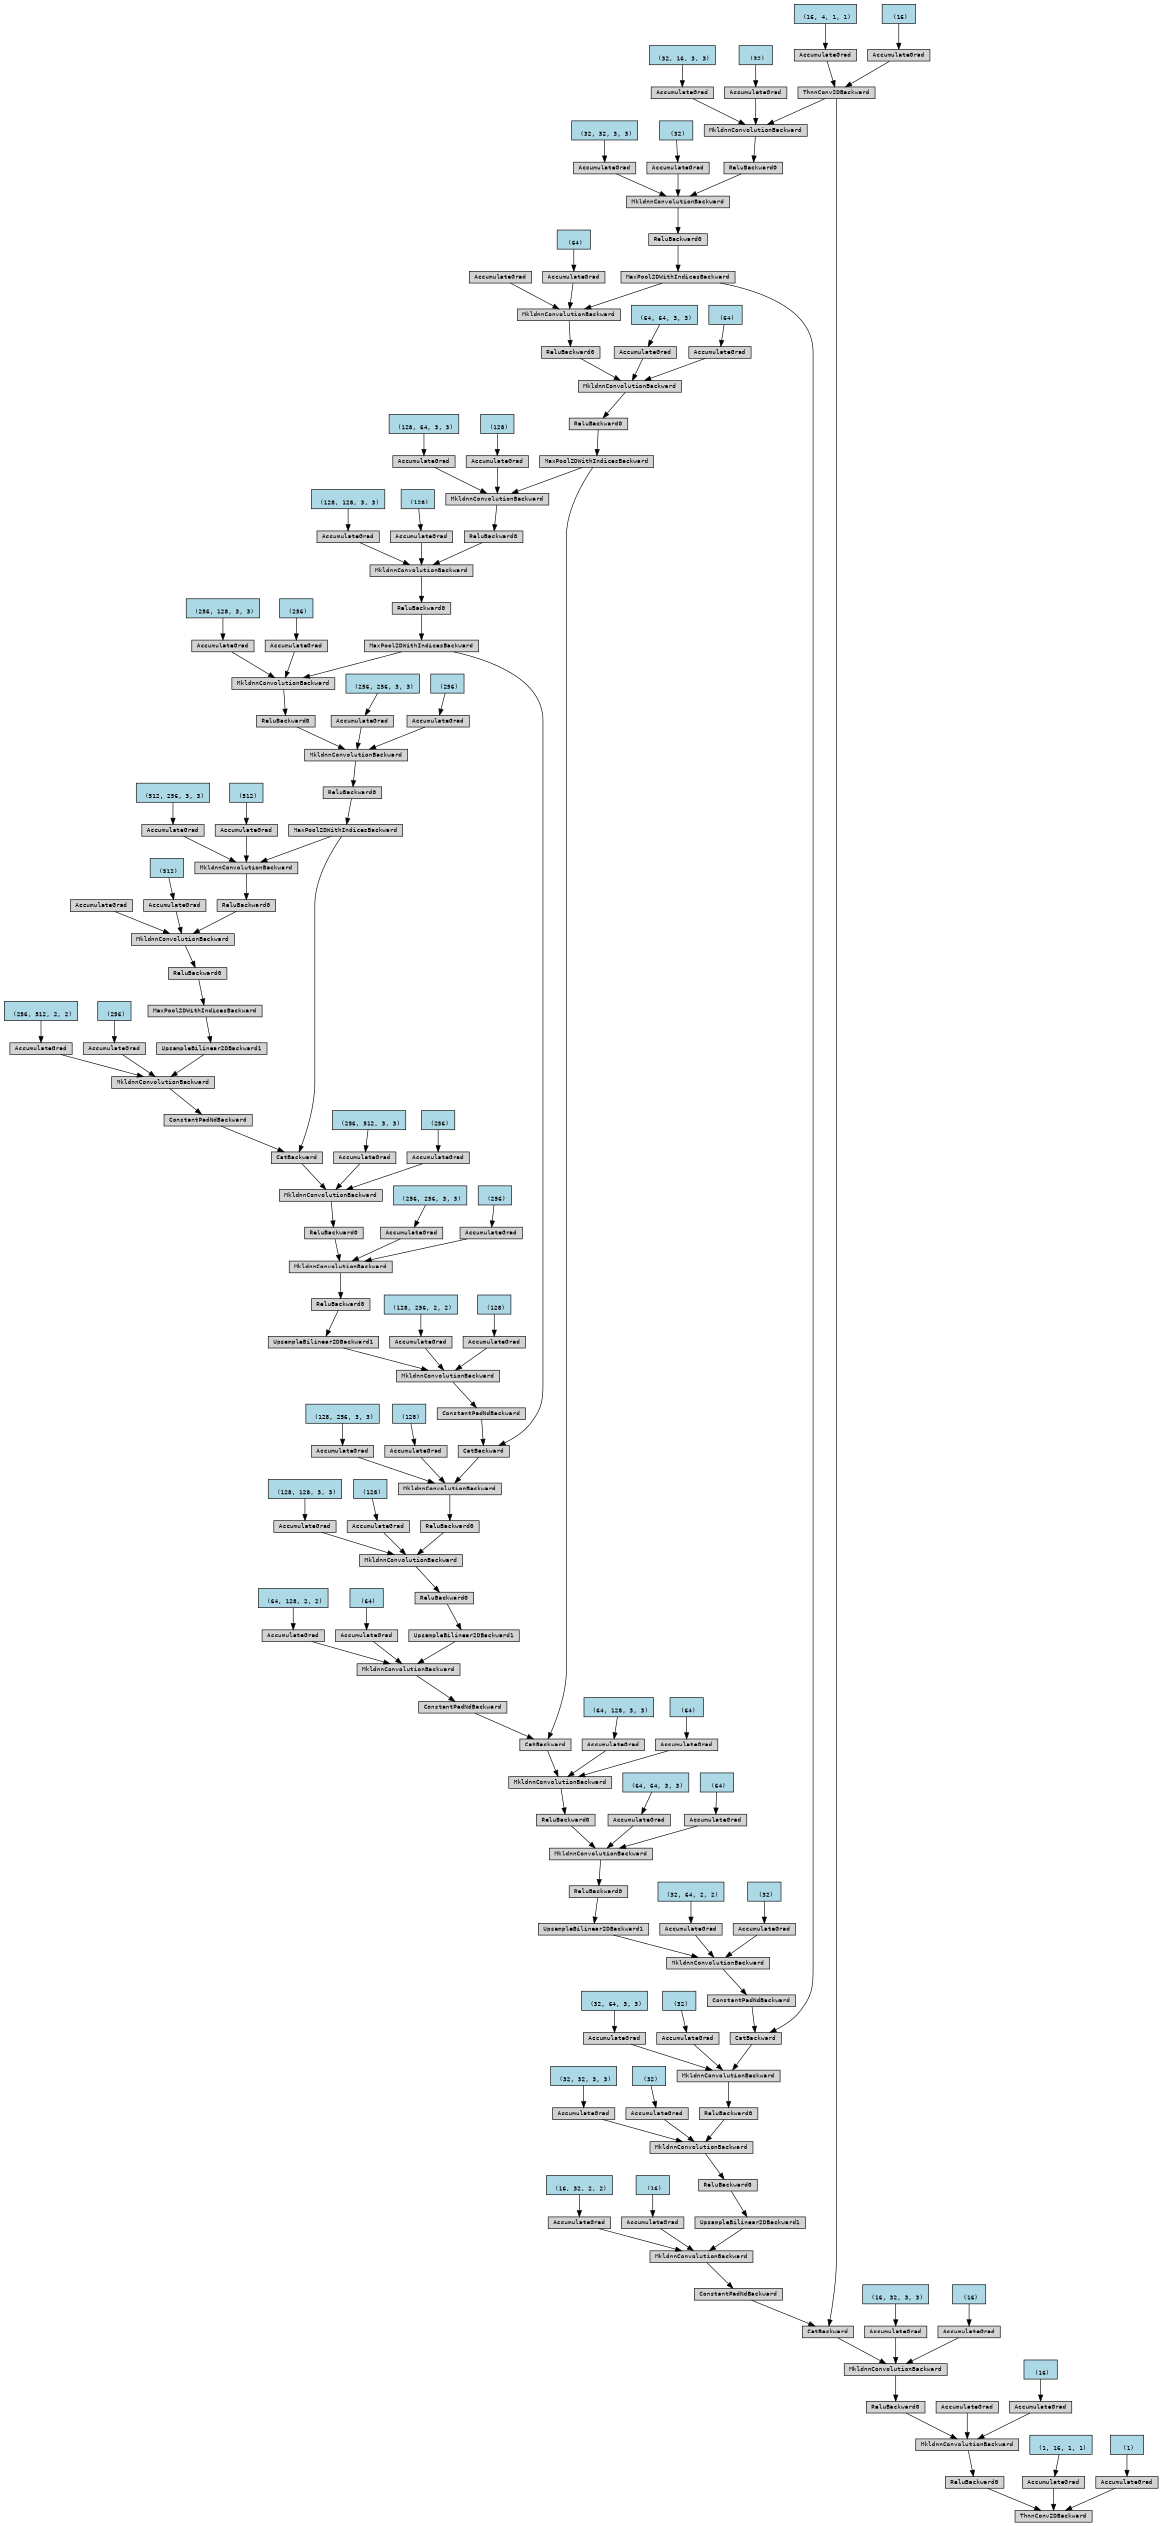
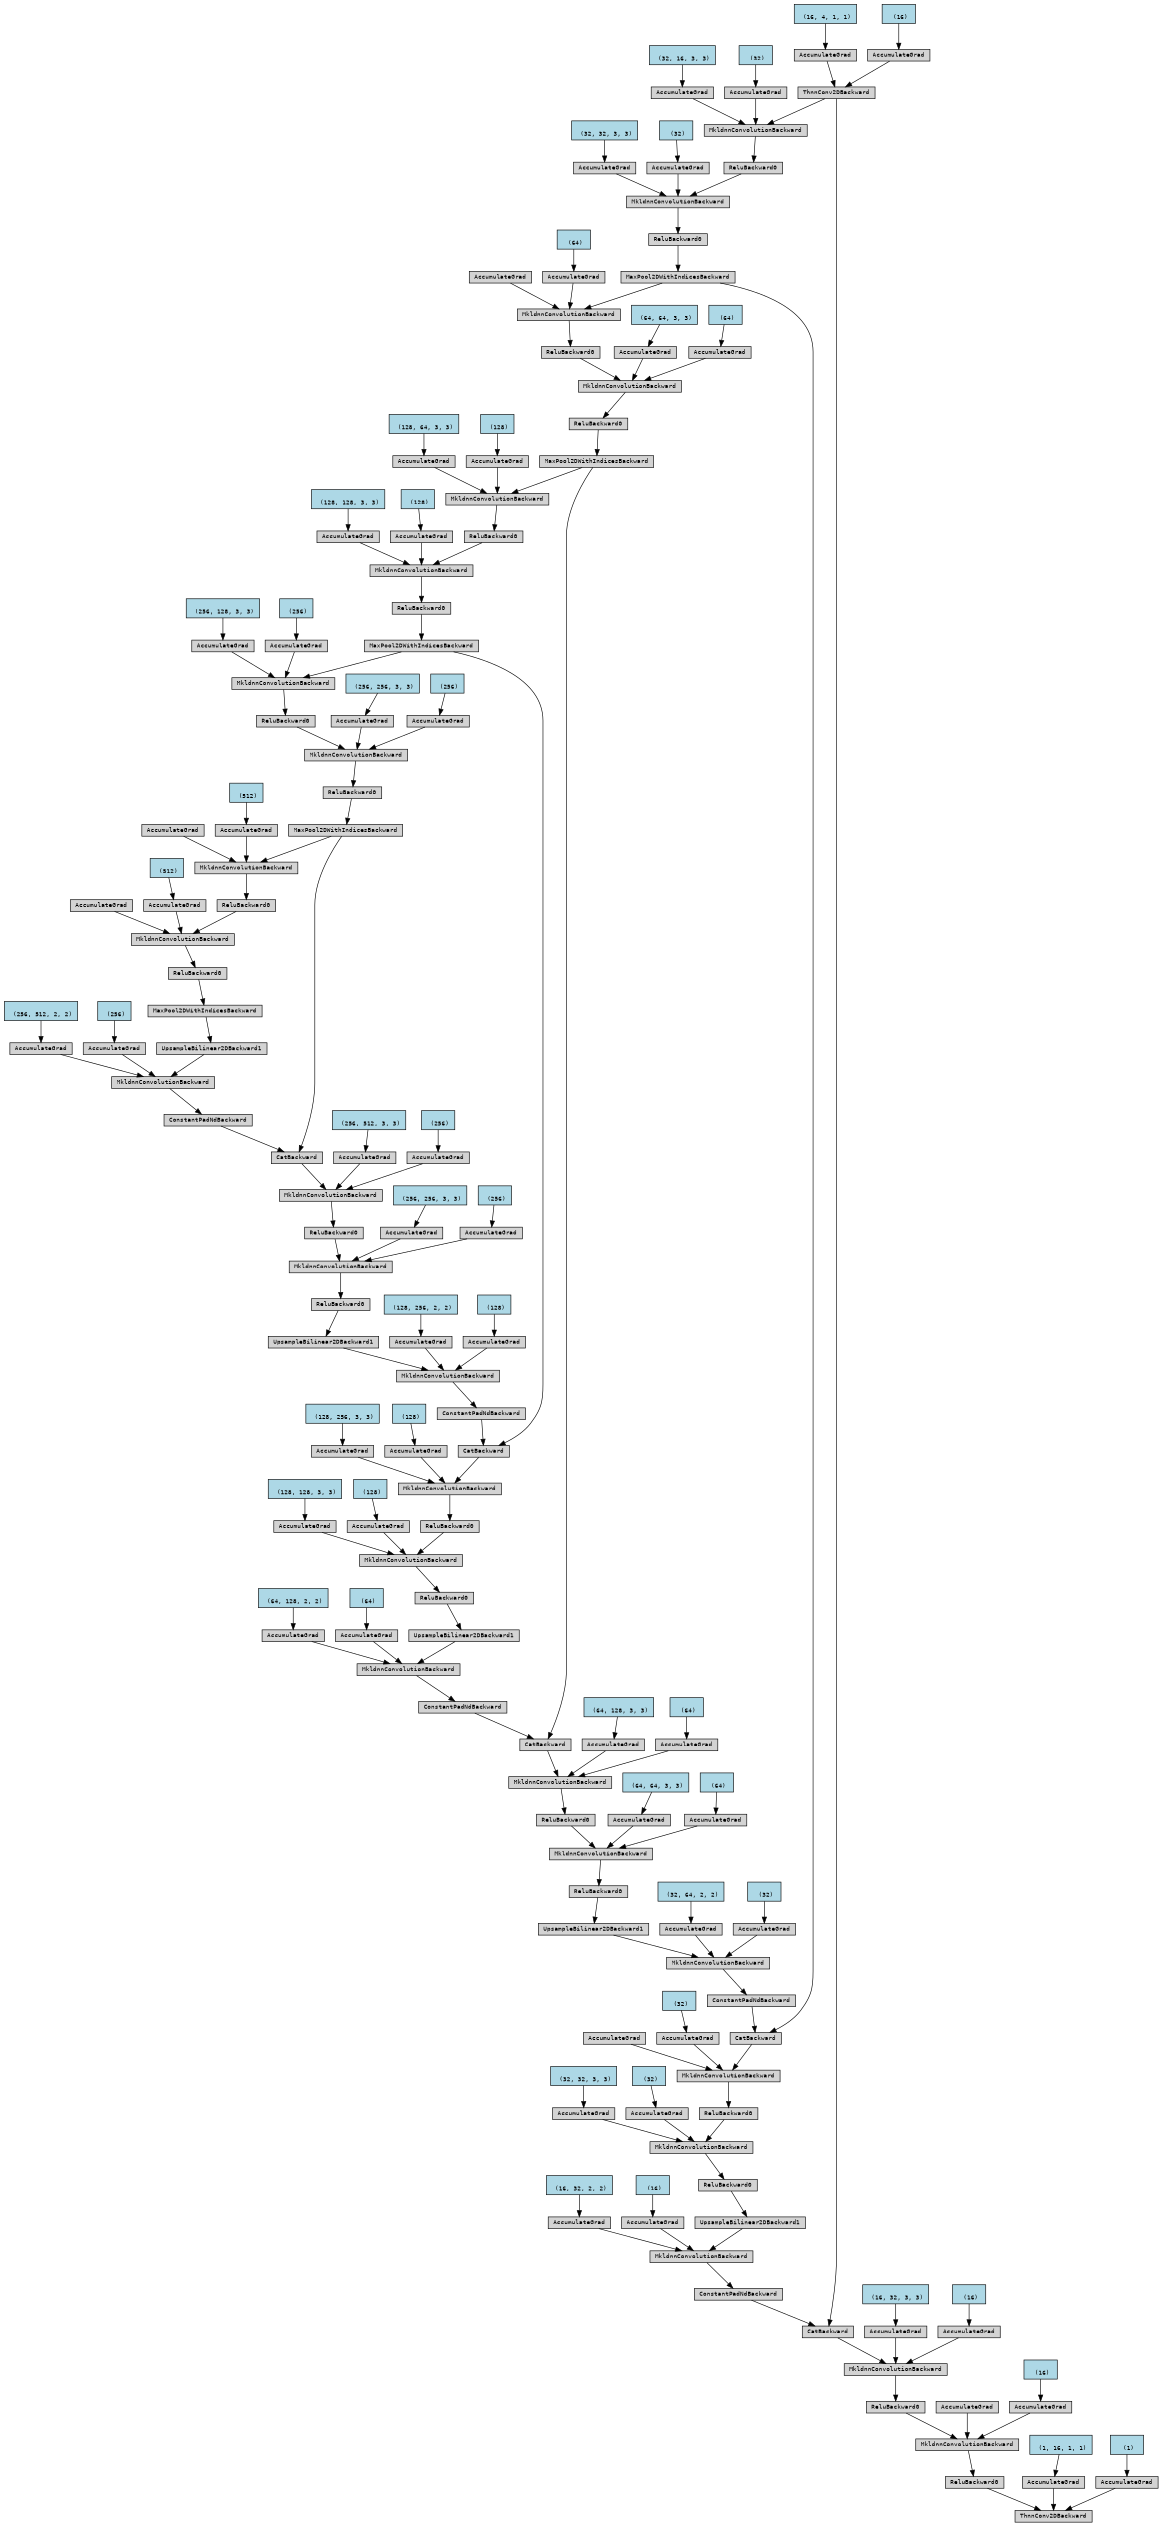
  digraph {
    node [align=left fontname=monospace fontsize=10 ranksep=0.1 shape=box style=filled]
    n1 [height=0.2 label=ThnnConv2DBackward]
    n2 [height=0.2 label=ReluBackward0]
    n3 [height=0.2 label=MkldnnConvolutionBackward]
    n4 [height=0.2 label=ReluBackward0]
    n5 [height=0.2 label=MkldnnConvolutionBackward]
    n6 [height=0.2 label=CatBackward]
    n7 [height=0.2 label=ThnnConv2DBackward]
    n8 [height=0.2 label=MkldnnConvolutionBackward]
    n9 [height=0.2 label=ReluBackward0]
    n10 [height=0.2 label=AccumulateGrad]
    n11 [fillcolor=lightblue height=0.2 label="\n (16, 4, 1, 1)"]
    n12 [height=0.2 label=AccumulateGrad]
    n13 [fillcolor=lightblue height=0.2 label="\n (16)"]
    n14 [height=0.2 label=ConstantPadNdBackward]
    n15 [height=0.2 label=MkldnnConvolutionBackward]
    n16 [height=0.2 label=UpsampleBilinear2DBackward1]
    n17 [height=0.2 label=ReluBackward0]
    n18 [height=0.2 label=MkldnnConvolutionBackward]
    n19 [height=0.2 label=ReluBackward0]
    n20 [height=0.2 label=MkldnnConvolutionBackward]
    n21 [height=0.2 label=CatBackward]
    n22 [height=0.2 label=MaxPool2DWithIndicesBackward]
    n23 [height=0.2 label=MkldnnConvolutionBackward]
    n24 [height=0.2 label=ReluBackward0]
    n25 [height=0.2 label=ReluBackward0]
    n26 [height=0.2 label=MkldnnConvolutionBackward]
    n27 [height=0.2 label=AccumulateGrad]
    n28 [fillcolor=lightblue height=0.2 label="\n (32, 16, 3, 3)"]
    n29 [height=0.2 label=AccumulateGrad]
    n30 [fillcolor=lightblue height=0.2 label="\n (32)"]
    n31 [height=0.2 label=AccumulateGrad]
    n32 [fillcolor=lightblue height=0.2 label="\n (32, 32, 3, 3)"]
    n33 [height=0.2 label=AccumulateGrad]
    n34 [fillcolor=lightblue height=0.2 label="\n (32)"]
    n35 [height=0.2 label=ConstantPadNdBackward]
    n36 [height=0.2 label=MkldnnConvolutionBackward]
    n37 [height=0.2 label=UpsampleBilinear2DBackward1]
    n38 [height=0.2 label=ReluBackward0]
    n39 [height=0.2 label=MkldnnConvolutionBackward]
    n40 [height=0.2 label=ReluBackward0]
    n41 [height=0.2 label=MkldnnConvolutionBackward]
    n42 [height=0.2 label=CatBackward]
    n43 [height=0.2 label=MaxPool2DWithIndicesBackward]
    n44 [height=0.2 label=MkldnnConvolutionBackward]
    n45 [height=0.2 label=ReluBackward0]
    n46 [height=0.2 label=ReluBackward0]
    n47 [height=0.2 label=MkldnnConvolutionBackward]
    n48 [height=0.2 label=AccumulateGrad]
    n49 [height=0.2 label=AccumulateGrad]
    n50 [fillcolor=lightblue height=0.2 label="\n (64)"]
    n51 [height=0.2 label=AccumulateGrad]
    n52 [fillcolor=lightblue height=0.2 label="\n (64, 64, 3, 3)"]
    n53 [height=0.2 label=AccumulateGrad]
    n54 [fillcolor=lightblue height=0.2 label="\n (64)"]
    n55 [height=0.2 label=ConstantPadNdBackward]
    n56 [height=0.2 label=MkldnnConvolutionBackward]
    n57 [height=0.2 label=UpsampleBilinear2DBackward1]
    n58 [height=0.2 label=ReluBackward0]
    n59 [height=0.2 label=MkldnnConvolutionBackward]
    n60 [height=0.2 label=ReluBackward0]
    n61 [height=0.2 label=MkldnnConvolutionBackward]
    n62 [height=0.2 label=CatBackward]
    n63 [height=0.2 label=MaxPool2DWithIndicesBackward]
    n64 [height=0.2 label=MkldnnConvolutionBackward]
    n65 [height=0.2 label=ReluBackward0]
    n66 [height=0.2 label=ReluBackward0]
    n67 [height=0.2 label=MkldnnConvolutionBackward]
    n68 [height=0.2 label=AccumulateGrad]
    n69 [fillcolor=lightblue height=0.2 label="\n (128, 64, 3, 3)"]
    n70 [height=0.2 label=AccumulateGrad]
    n71 [fillcolor=lightblue height=0.2 label="\n (128)"]
    n72 [height=0.2 label=AccumulateGrad]
    n73 [fillcolor=lightblue height=0.2 label="\n (128, 128, 3, 3)"]
    n74 [height=0.2 label=AccumulateGrad]
    n75 [fillcolor=lightblue height=0.2 label="\n (128)"]
    n76 [height=0.2 label=ConstantPadNdBackward]
    n77 [height=0.2 label=MkldnnConvolutionBackward]
    n78 [height=0.2 label=UpsampleBilinear2DBackward1]
    n79 [height=0.2 label=ReluBackward0]
    n80 [height=0.2 label=MkldnnConvolutionBackward]
    n81 [height=0.2 label=ReluBackward0]
    n82 [height=0.2 label=MkldnnConvolutionBackward]
    n83 [height=0.2 label=CatBackward]
    n84 [height=0.2 label=MaxPool2DWithIndicesBackward]
    n85 [height=0.2 label=MkldnnConvolutionBackward]
    n86 [height=0.2 label=ReluBackward0]
    n87 [height=0.2 label=ReluBackward0]
    n88 [height=0.2 label=MkldnnConvolutionBackward]
    n89 [height=0.2 label=AccumulateGrad]
    n90 [fillcolor=lightblue height=0.2 label="\n (256, 128, 3, 3)"]
    n91 [height=0.2 label=AccumulateGrad]
    n92 [fillcolor=lightblue height=0.2 label="\n (256)"]
    n93 [height=0.2 label=AccumulateGrad]
    n94 [fillcolor=lightblue height=0.2 label="\n (256, 256, 3, 3)"]
    n95 [height=0.2 label=AccumulateGrad]
    n96 [fillcolor=lightblue height=0.2 label="\n (256)"]
    n97 [height=0.2 label=ConstantPadNdBackward]
    n98 [height=0.2 label=MkldnnConvolutionBackward]
    n99 [height=0.2 label=UpsampleBilinear2DBackward1]
    n100 [height=0.2 label=MaxPool2DWithIndicesBackward]
    n101 [height=0.2 label=ReluBackward0]
    n102 [height=0.2 label=MkldnnConvolutionBackward]
    n103 [height=0.2 label=AccumulateGrad]
-   n104 [fillcolor=lightblue height=0.2 label="\n (512, 256, 3, 3)"]
    n105 [height=0.2 label=AccumulateGrad]
    n106 [fillcolor=lightblue height=0.2 label="\n (512)"]
    n107 [height=0.2 label=AccumulateGrad]
    n108 [height=0.2 label=AccumulateGrad]
    n109 [fillcolor=lightblue height=0.2 label="\n (512)"]
    n110 [height=0.2 label=AccumulateGrad]
    n111 [fillcolor=lightblue height=0.2 label="\n (256, 512, 2, 2)"]
    n112 [height=0.2 label=AccumulateGrad]
    n113 [fillcolor=lightblue height=0.2 label="\n (256)"]
    n114 [height=0.2 label=AccumulateGrad]
    n115 [fillcolor=lightblue height=0.2 label="\n (256, 512, 3, 3)"]
    n116 [height=0.2 label=AccumulateGrad]
    n117 [fillcolor=lightblue height=0.2 label="\n (256)"]
    n118 [height=0.2 label=AccumulateGrad]
    n119 [fillcolor=lightblue height=0.2 label="\n (256, 256, 3, 3)"]
    n120 [height=0.2 label=AccumulateGrad]
    n121 [fillcolor=lightblue height=0.2 label="\n (256)"]
    n122 [height=0.2 label=AccumulateGrad]
    n123 [fillcolor=lightblue height=0.2 label="\n (128, 256, 2, 2)"]
    n124 [height=0.2 label=AccumulateGrad]
    n125 [fillcolor=lightblue height=0.2 label="\n (128)"]
    n126 [height=0.2 label=AccumulateGrad]
    n127 [fillcolor=lightblue height=0.2 label="\n (128, 256, 3, 3)"]
    n128 [height=0.2 label=AccumulateGrad]
    n129 [fillcolor=lightblue height=0.2 label="\n (128)"]
    n130 [height=0.2 label=AccumulateGrad]
    n131 [fillcolor=lightblue height=0.2 label="\n (128, 128, 3, 3)"]
    n132 [height=0.2 label=AccumulateGrad]
    n133 [fillcolor=lightblue height=0.2 label="\n (128)"]
    n134 [height=0.2 label=AccumulateGrad]
    n135 [fillcolor=lightblue height=0.2 label="\n (64, 128, 2, 2)"]
    n136 [height=0.2 label=AccumulateGrad]
    n137 [fillcolor=lightblue height=0.2 label="\n (64)"]
    n138 [height=0.2 label=AccumulateGrad]
    n139 [fillcolor=lightblue height=0.2 label="\n (64, 128, 3, 3)"]
    n140 [height=0.2 label=AccumulateGrad]
    n141 [fillcolor=lightblue height=0.2 label="\n (64)"]
    n142 [height=0.2 label=AccumulateGrad]
    n143 [fillcolor=lightblue height=0.2 label="\n (64, 64, 3, 3)"]
    n144 [height=0.2 label=AccumulateGrad]
    n145 [fillcolor=lightblue height=0.2 label="\n (64)"]
    n146 [height=0.2 label=AccumulateGrad]
    n147 [fillcolor=lightblue height=0.2 label="\n (32, 64, 2, 2)"]
    n148 [height=0.2 label=AccumulateGrad]
    n149 [fillcolor=lightblue height=0.2 label="\n (32)"]
    n150 [height=0.2 label=AccumulateGrad]
-   n151 [fillcolor=lightblue height=0.2 label="\n (32, 64, 3, 3)"]
    n152 [height=0.2 label=AccumulateGrad]
    n153 [fillcolor=lightblue height=0.2 label="\n (32)"]
    n154 [height=0.2 label=AccumulateGrad]
    n155 [fillcolor=lightblue height=0.2 label="\n (32, 32, 3, 3)"]
    n156 [height=0.2 label=AccumulateGrad]
    n157 [fillcolor=lightblue height=0.2 label="\n (32)"]
    n158 [height=0.2 label=AccumulateGrad]
    n159 [fillcolor=lightblue height=0.2 label="\n (16, 32, 2, 2)"]
    n160 [height=0.2 label=AccumulateGrad]
    n161 [fillcolor=lightblue height=0.2 label="\n (16)"]
    n162 [height=0.2 label=AccumulateGrad]
    n163 [fillcolor=lightblue height=0.2 label="\n (16, 32, 3, 3)"]
    n164 [height=0.2 label=AccumulateGrad]
    n165 [fillcolor=lightblue height=0.2 label="\n (16)"]
    n166 [height=0.2 label=AccumulateGrad]
    n167 [height=0.2 label=AccumulateGrad]
    n168 [fillcolor=lightblue height=0.2 label="\n (16)"]
    n169 [height=0.2 label=AccumulateGrad]
    n170 [fillcolor=lightblue height=0.2 label="\n (1, 16, 1, 1)"]
    n171 [height=0.2 label=AccumulateGrad]
    n172 [fillcolor=lightblue height=0.2 label="\n (1)"]
    n2 -> n1
    n3 -> n2
    n4 -> n3
    n5 -> n4
    n6 -> n5
    n7 -> n6
    n7 -> n8
    n8 -> n9
    n9 -> n26
    n10 -> n7
    n11 -> n10
    n12 -> n7
    n13 -> n12
    n14 -> n6
    n15 -> n14
    n16 -> n15
    n17 -> n16
    n18 -> n17
    n19 -> n18
    n20 -> n19
    n21 -> n20
    n22 -> n21
    n22 -> n23
    n23 -> n24
    n24 -> n47
    n25 -> n22
    n26 -> n25
    n27 -> n8
    n28 -> n27
    n29 -> n8
    n30 -> n29
    n31 -> n26
    n32 -> n31
    n33 -> n26
    n34 -> n33
    n35 -> n21
    n36 -> n35
    n37 -> n36
    n38 -> n37
    n39 -> n38
    n40 -> n39
    n41 -> n40
    n42 -> n41
    n43 -> n42
    n43 -> n44
    n44 -> n45
    n45 -> n67
    n46 -> n43
    n47 -> n46
    n48 -> n23
    n49 -> n23
    n50 -> n49
    n51 -> n47
    n52 -> n51
    n53 -> n47
    n54 -> n53
    n55 -> n42
    n56 -> n55
    n57 -> n56
    n58 -> n57
    n59 -> n58
    n60 -> n59
    n61 -> n60
    n62 -> n61
    n63 -> n62
    n63 -> n64
    n64 -> n65
    n65 -> n88
    n66 -> n63
    n67 -> n66
    n68 -> n44
    n69 -> n68
    n70 -> n44
    n71 -> n70
    n72 -> n67
    n73 -> n72
    n74 -> n67
    n75 -> n74
    n76 -> n62
    n77 -> n76
    n78 -> n77
    n79 -> n78
    n80 -> n79
    n81 -> n80
    n82 -> n81
    n83 -> n82
    n84 -> n83
    n84 -> n85
    n85 -> n86
    n86 -> n102
    n87 -> n84
    n88 -> n87
    n89 -> n64
    n90 -> n89
    n91 -> n64
    n92 -> n91
    n93 -> n88
    n94 -> n93
    n95 -> n88
    n96 -> n95
    n97 -> n83
    n98 -> n97
    n99 -> n98
    n100 -> n99
    n101 -> n100
    n102 -> n101
    n103 -> n85
-   n104 -> n103
    n105 -> n85
    n106 -> n105
    n107 -> n102
    n108 -> n102
    n109 -> n108
    n110 -> n98
    n111 -> n110
    n112 -> n98
    n113 -> n112
    n114 -> n82
    n115 -> n114
    n116 -> n82
    n117 -> n116
    n118 -> n80
    n119 -> n118
    n120 -> n80
    n121 -> n120
    n122 -> n77
    n123 -> n122
    n124 -> n77
    n125 -> n124
    n126 -> n61
    n127 -> n126
    n128 -> n61
    n129 -> n128
    n130 -> n59
    n131 -> n130
    n132 -> n59
    n133 -> n132
    n134 -> n56
    n135 -> n134
    n136 -> n56
    n137 -> n136
    n138 -> n41
    n139 -> n138
    n140 -> n41
    n141 -> n140
    n142 -> n39
    n143 -> n142
    n144 -> n39
    n145 -> n144
    n146 -> n36
    n147 -> n146
    n148 -> n36
    n149 -> n148
    n150 -> n20
-   n151 -> n150
    n152 -> n20
    n153 -> n152
    n154 -> n18
    n155 -> n154
    n156 -> n18
    n157 -> n156
    n158 -> n15
    n159 -> n158
    n160 -> n15
    n161 -> n160
    n162 -> n5
    n163 -> n162
    n164 -> n5
    n165 -> n164
    n166 -> n3
    n167 -> n3
    n168 -> n167
    n169 -> n1
    n170 -> n169
    n171 -> n1
    n172 -> n171
  }
